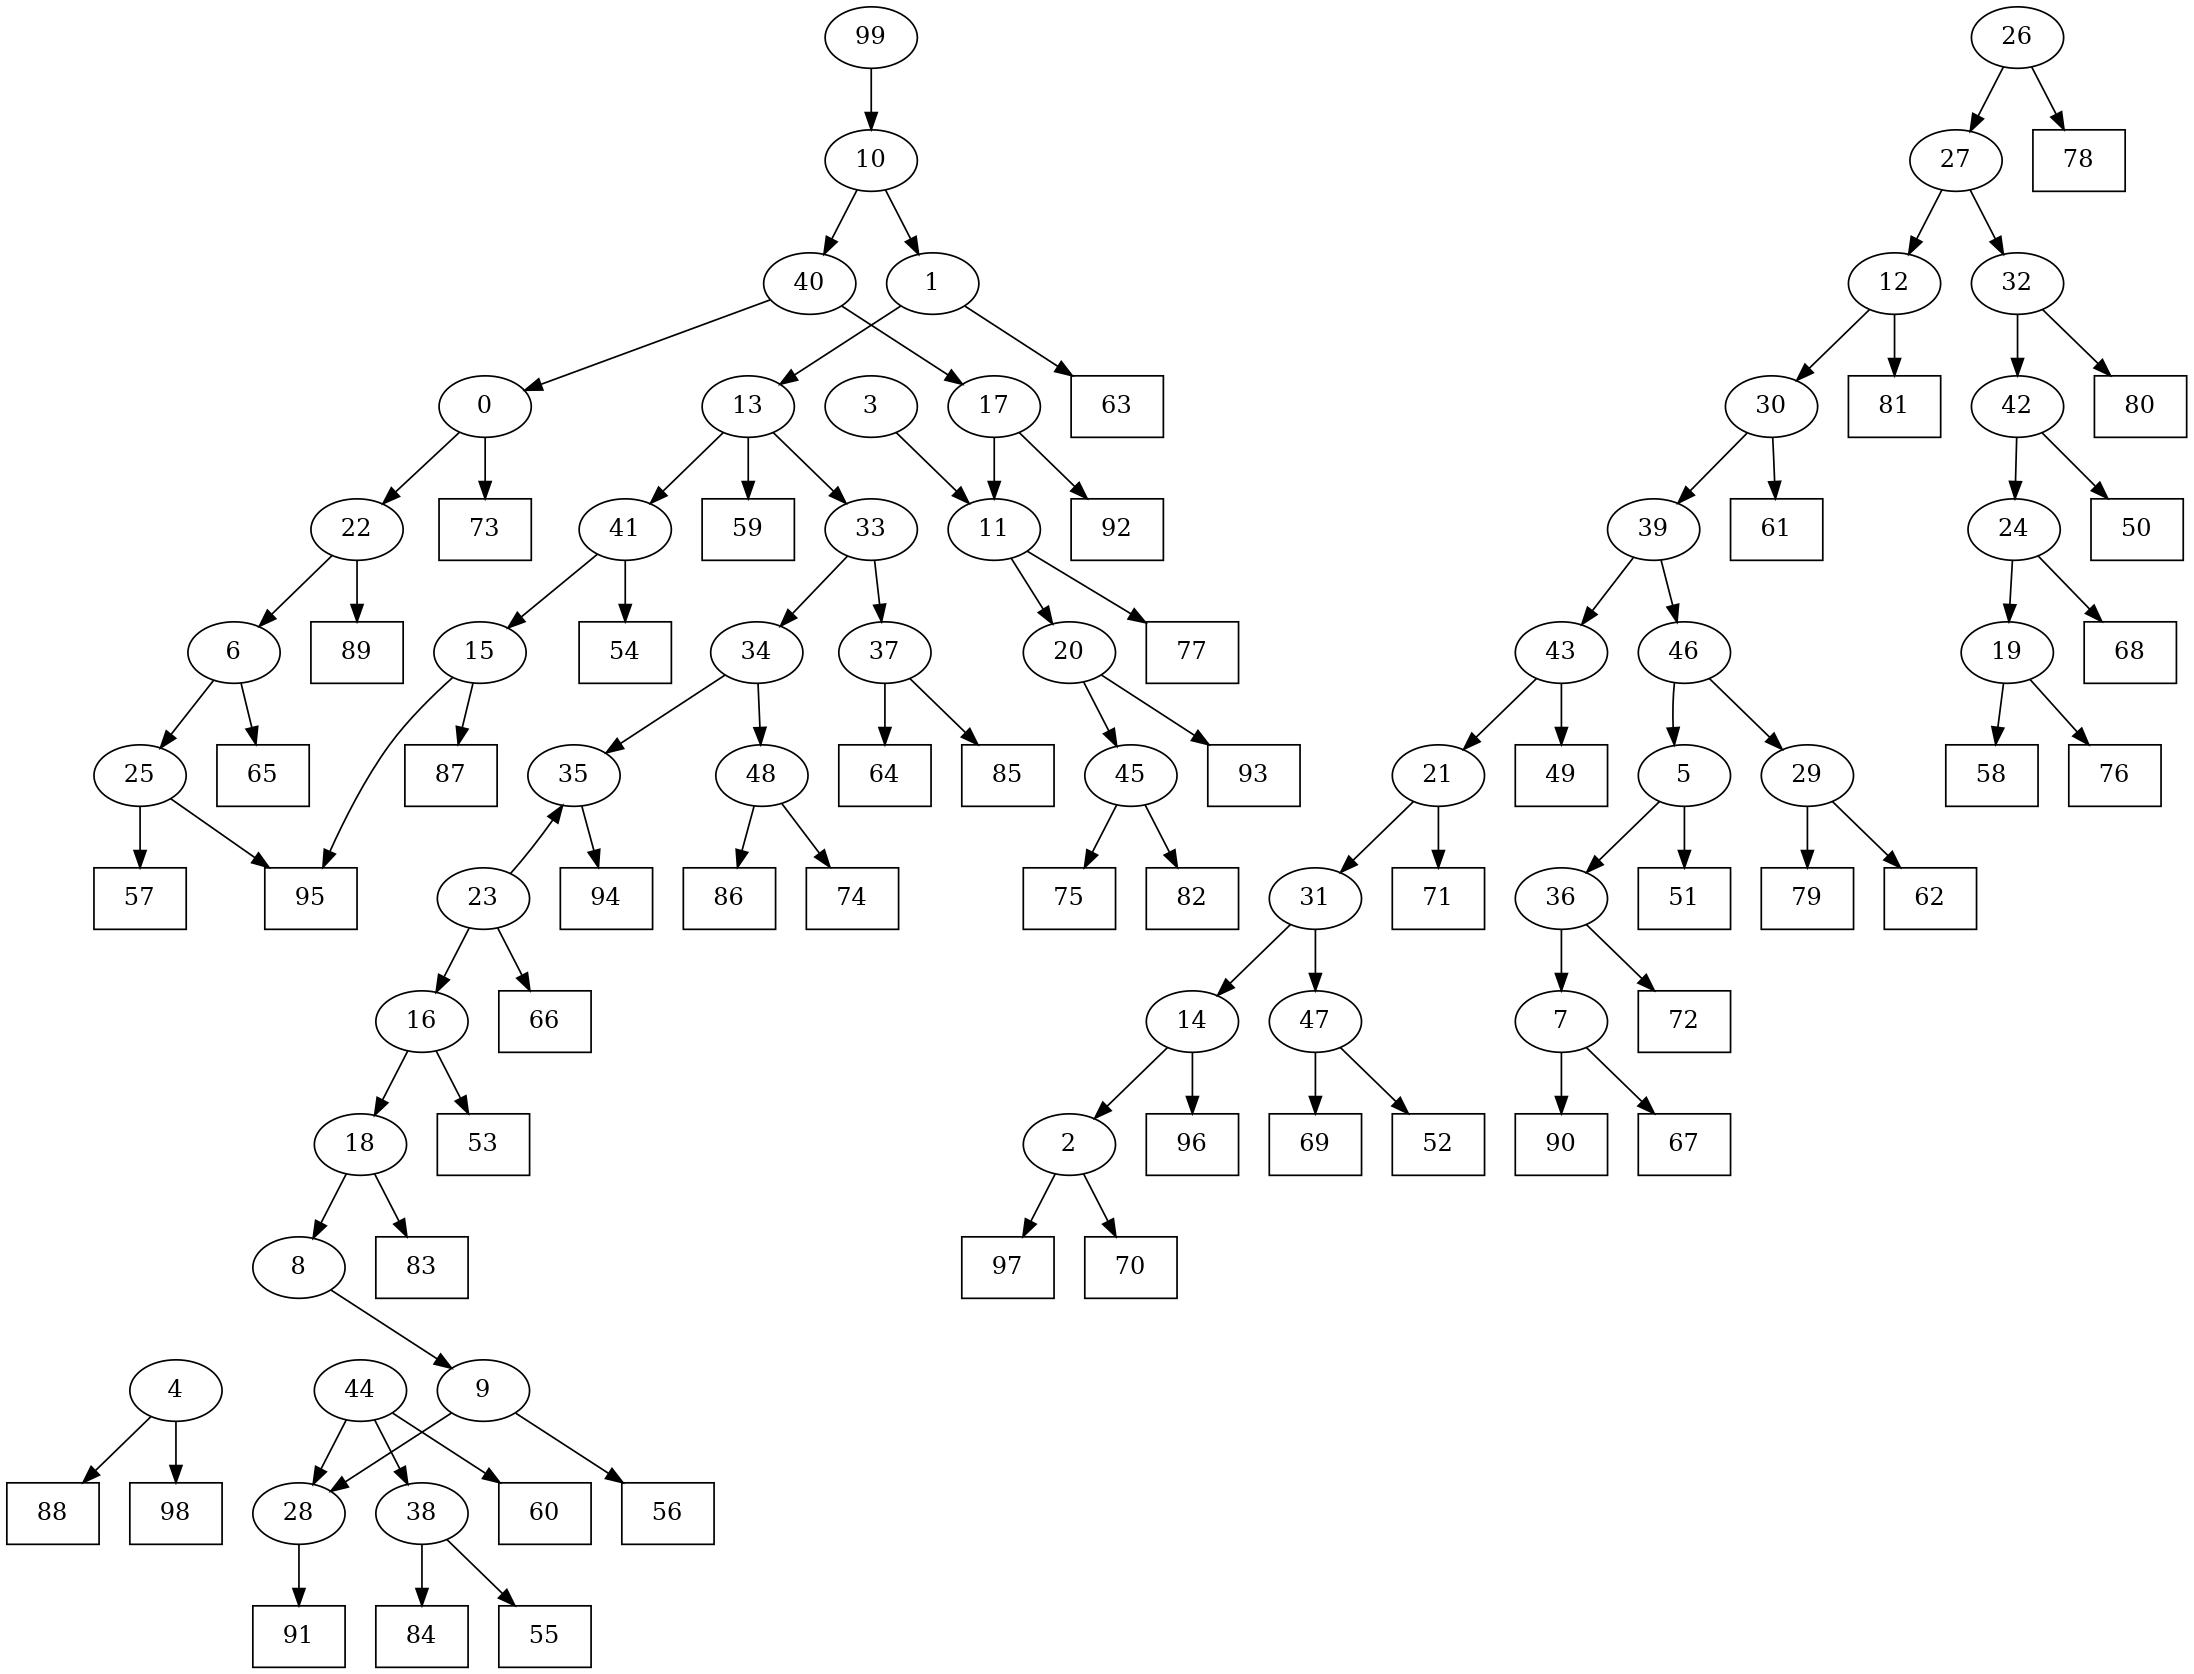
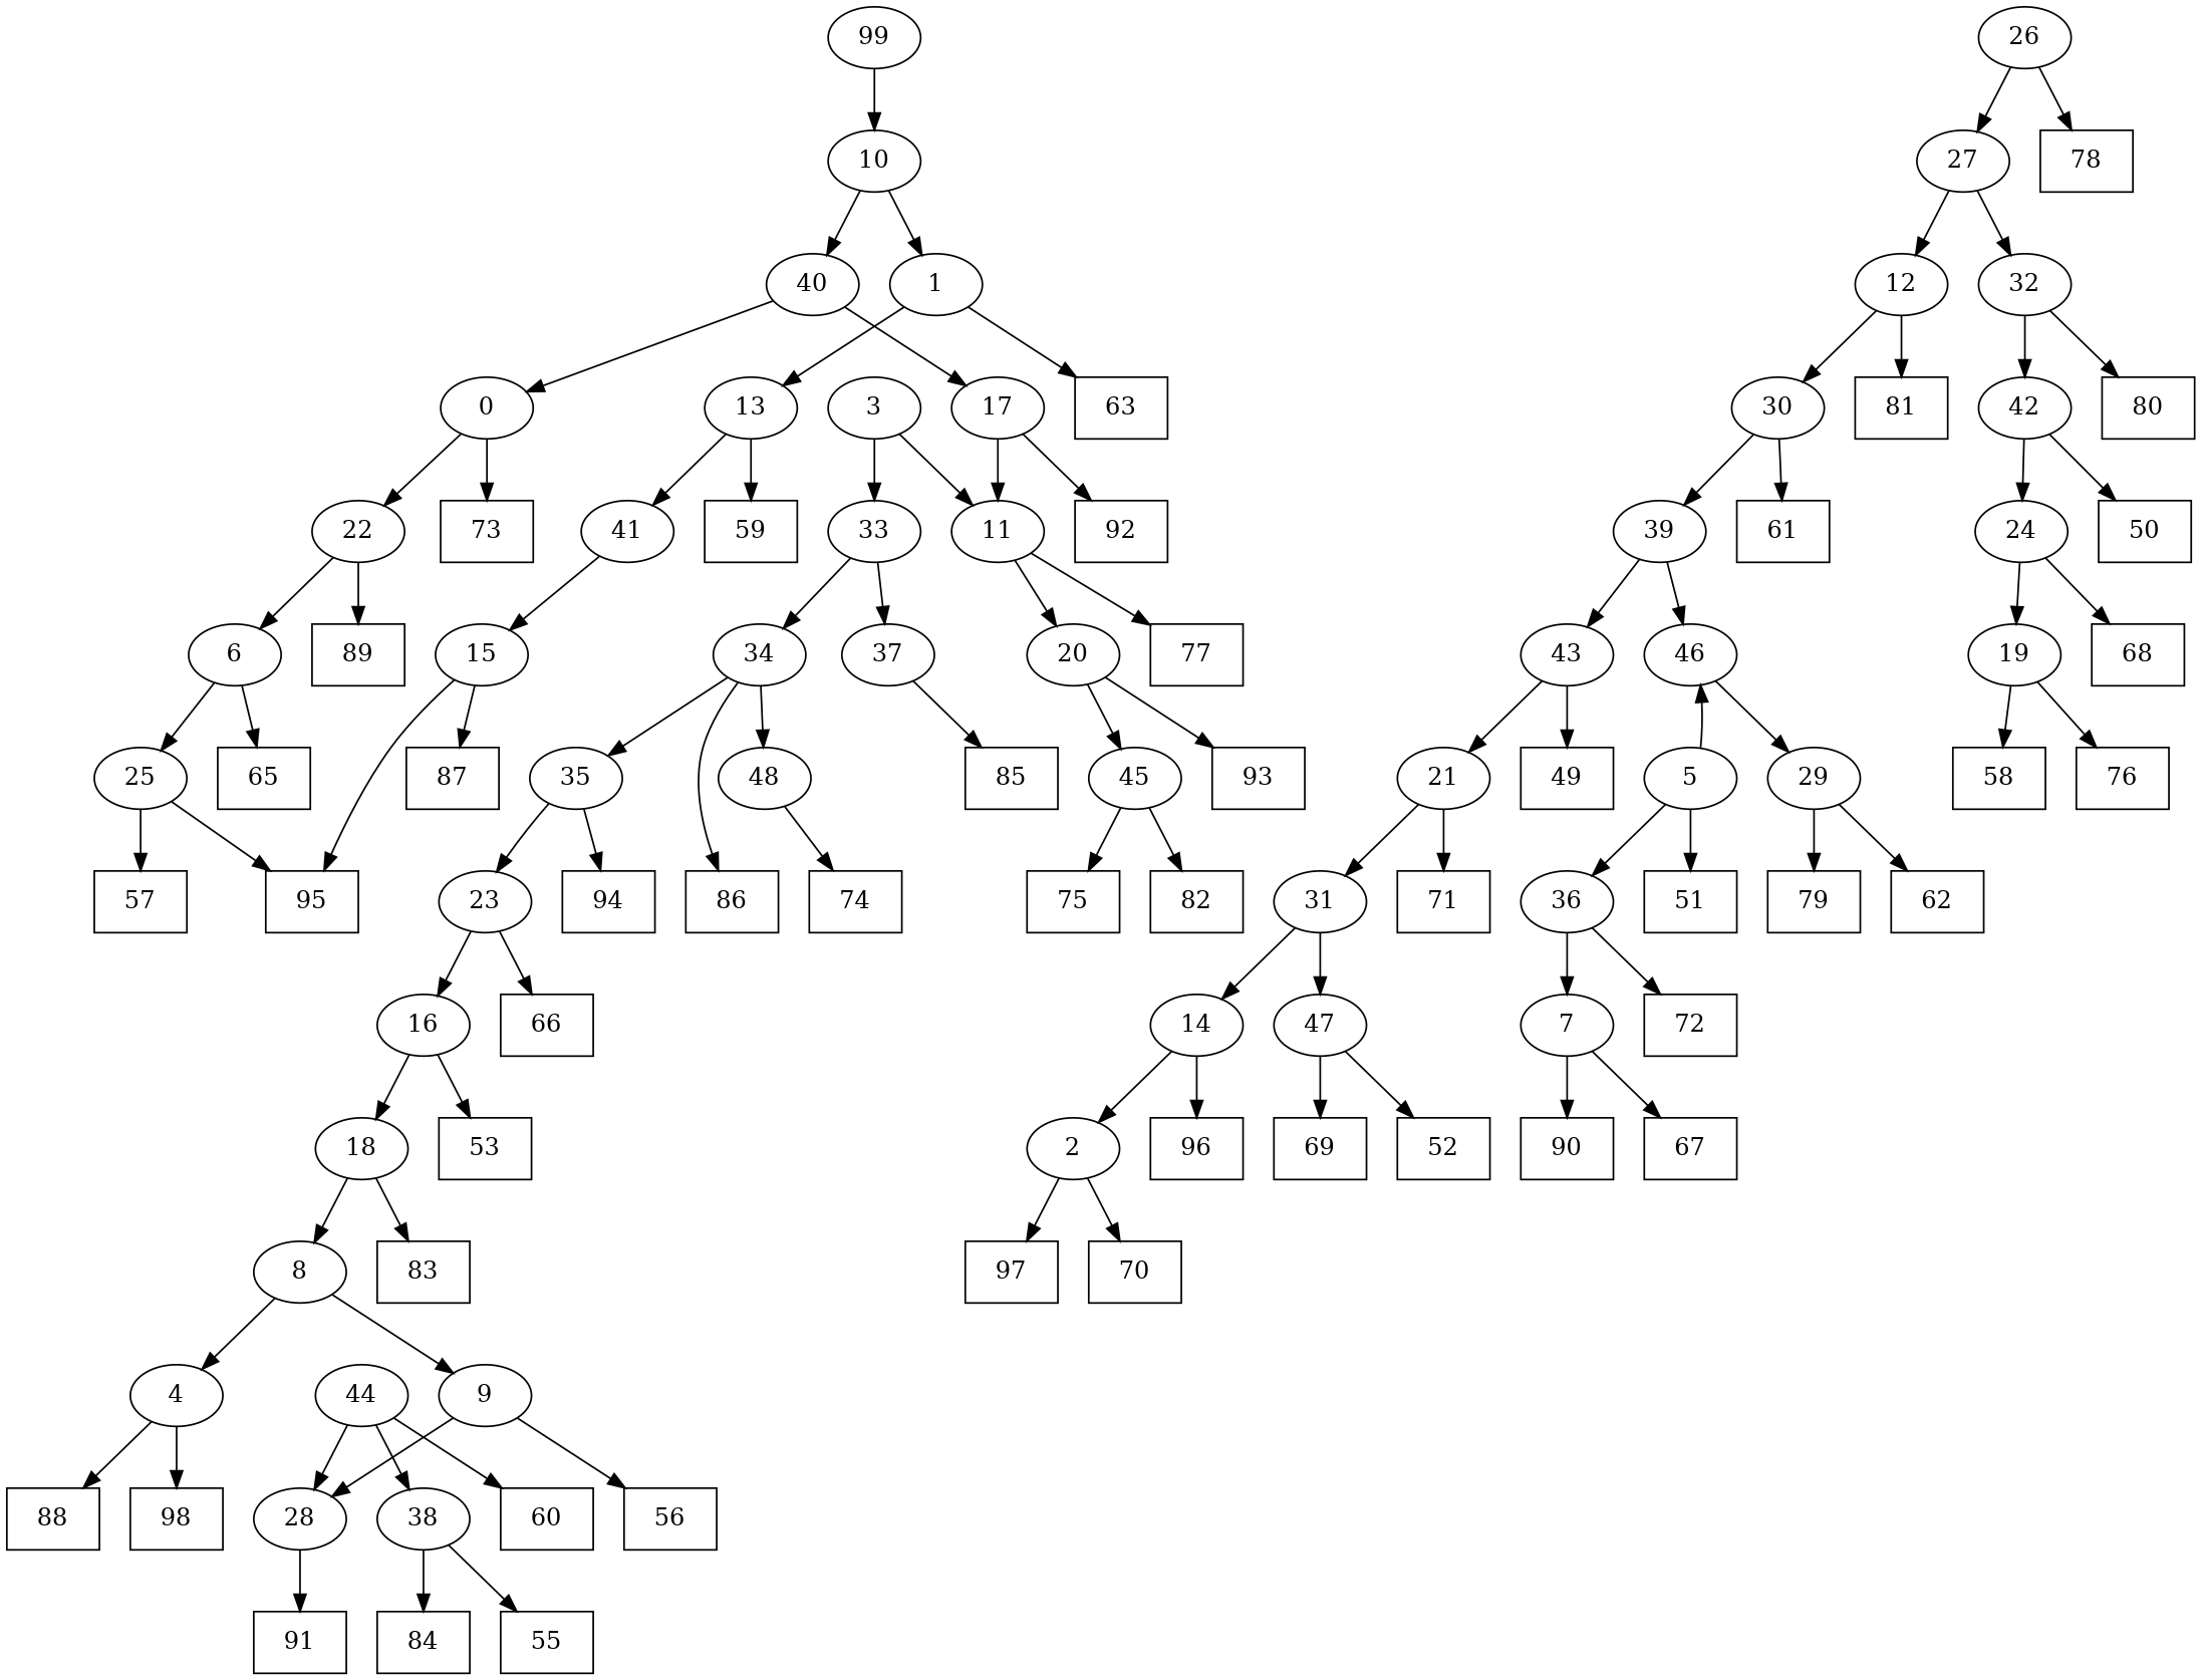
  digraph {
    n1 [label=0]
    n2 [label=22]
    n3 [label=73 shape=box]
    n4 [label=6]
    n5 [label=89 shape=box]
    n6 [label=1]
    n7 [label=13]
    n8 [label=63 shape=box]
    n9 [label=41]
    n10 [label=59 shape=box]
    n11 [label=2]
    n12 [label=97 shape=box]
    n13 [label=70 shape=box]
    n14 [label=3]
    n15 [label=11]
    n16 [label=33]
    n17 [label=20]
    n18 [label=77 shape=box]
    n19 [label=34]
    n20 [label=37]
    n21 [label=4]
    n22 [label=88 shape=box]
    n23 [label=98 shape=box]
    n24 [label=5]
    n25 [label=36]
    n26 [label=51 shape=box]
    n27 [label=7]
    n28 [label=72 shape=box]
    n29 [label=25]
    n30 [label=65 shape=box]
    n31 [label=95 shape=box]
    n32 [label=57 shape=box]
    n33 [label=90 shape=box]
    n34 [label=67 shape=box]
    n35 [label=8]
    n36 [label=9]
    n37 [label=28]
    n38 [label=56 shape=box]
    n39 [label=91 shape=box]
    n40 [label=10]
    n41 [label=40]
    n42 [label=17]
    n43 [label=45]
    n44 [label=93 shape=box]
    n45 [label=12]
    n46 [label=30]
    n47 [label=81 shape=box]
    n48 [label=39]
    n49 [label=61 shape=box]
    n50 [label=15]
-   n51 [label=54 shape=box]
    n52 [label=14]
    n53 [label=96 shape=box]
    n54 [label=87 shape=box]
    n55 [label=26]
    n56 [label=27]
    n57 [label=78 shape=box]
    n58 [label=16]
    n59 [label=18]
    n60 [label=53 shape=box]
    n61 [label=83 shape=box]
    n62 [label=92 shape=box]
    n63 [label=19]
    n64 [label=58 shape=box]
    n65 [label=76 shape=box]
    n66 [label=75 shape=box]
    n67 [label=82 shape=box]
    n68 [label=21]
    n69 [label=31]
    n70 [label=71 shape=box]
    n71 [label=47]
    n72 [label=23]
    n73 [label=66 shape=box]
    n74 [label=24]
    n75 [label=68 shape=box]
    n76 [label=32]
    n77 [label=42]
    n78 [label=80 shape=box]
    n79 [label=44]
    n80 [label=38]
    n81 [label=60 shape=box]
    n82 [label=29]
    n83 [label=79 shape=box]
    n84 [label=62 shape=box]
    n85 [label=43]
    n86 [label=46]
    n87 [label=69 shape=box]
    n88 [label=52 shape=box]
    n89 [label=50 shape=box]
    n90 [label=35]
    n91 [label=48]
-   n92 [label=64 shape=box]
    n93 [label=85 shape=box]
    n94 [label=94 shape=box]
    n95 [label=86 shape=box]
    n96 [label=74 shape=box]
    n97 [label=84 shape=box]
    n98 [label=55 shape=box]
    n99 [label=49 shape=box]
    n100 [label=99]
    n1 -> n2
    n1 -> n3
    n2 -> n4
    n2 -> n5
    n4 -> n29
    n4 -> n30
    n6 -> n7
    n6 -> n8
    n7 -> n9
    n7 -> n10
    n9 -> n50
-   n9 -> n51
    n11 -> n12
    n11 -> n13
    n14 -> n15
-   n7 -> n16
+   n14 -> n16
    n15 -> n17
    n15 -> n18
    n16 -> n19
    n16 -> n20
    n17 -> n43
    n17 -> n44
    n19 -> n90
    n19 -> n91
-   n20 -> n92
    n20 -> n93
    n21 -> n22
    n21 -> n23
    n24 -> n25
    n24 -> n26
    n25 -> n27
    n25 -> n28
    n27 -> n33
    n27 -> n34
    n29 -> n31
    n29 -> n32
+   n35 -> n21
    n35 -> n36
    n36 -> n37
    n36 -> n38
    n37 -> n39
    n40 -> n6
    n40 -> n41
    n41 -> n1
    n41 -> n42
    n42 -> n15
    n42 -> n62
    n43 -> n66
    n43 -> n67
    n45 -> n46
    n45 -> n47
    n46 -> n48
    n46 -> n49
    n48 -> n85
    n48 -> n86
    n50 -> n31
    n50 -> n54
    n52 -> n11
    n52 -> n53
    n55 -> n56
    n55 -> n57
    n56 -> n45
    n56 -> n76
    n58 -> n59
    n58 -> n60
    n59 -> n35
    n59 -> n61
    n63 -> n64
    n63 -> n65
    n68 -> n69
    n68 -> n70
    n69 -> n52
    n69 -> n71
    n71 -> n87
    n71 -> n88
    n72 -> n58
    n72 -> n73
    n74 -> n63
    n74 -> n75
    n76 -> n77
    n76 -> n78
    n77 -> n74
    n77 -> n89
    n79 -> n37
    n79 -> n80
    n79 -> n81
    n80 -> n97
    n80 -> n98
    n82 -> n83
    n82 -> n84
    n85 -> n68
    n85 -> n99
-   n86 -> n24
+   n24 -> n86
    n86 -> n82
-   n72 -> n90
+   n90 -> n72
    n90 -> n94
-   n91 -> n95
+   n19 -> n95
    n91 -> n96
    n100 -> n40
  }
